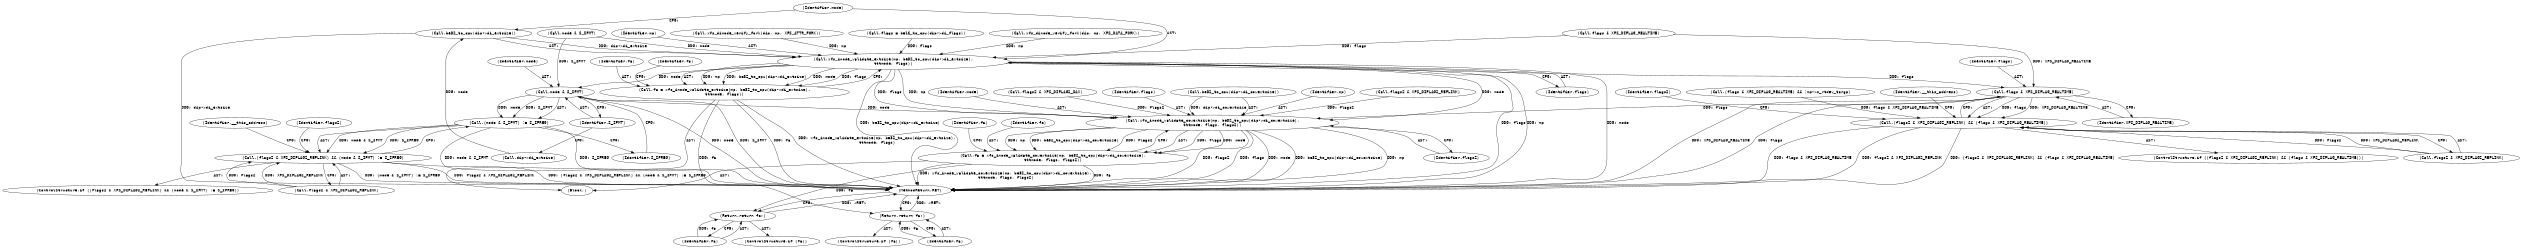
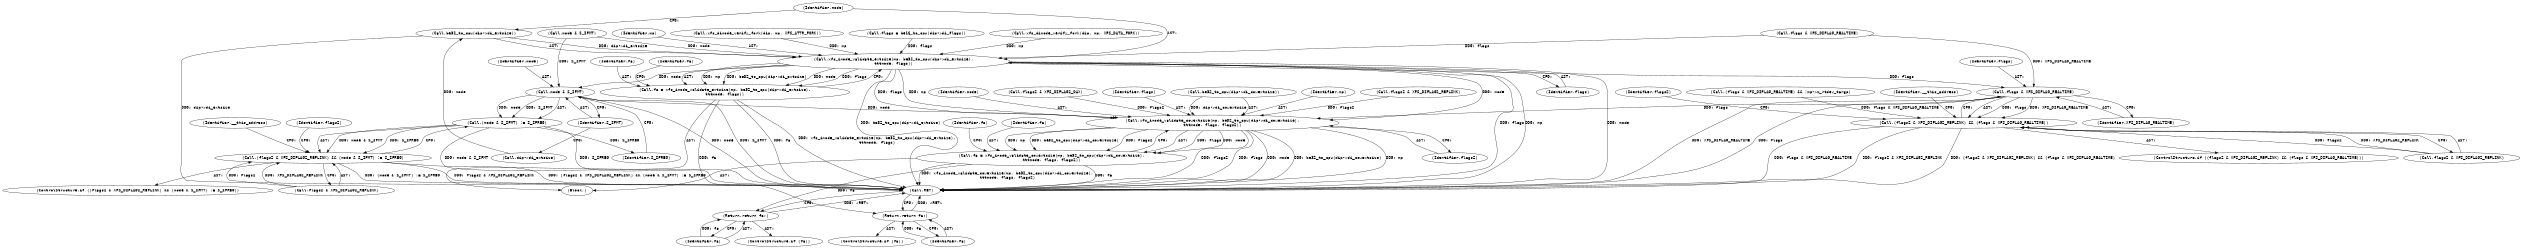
  digraph {
    fontname="DejaVu Sans Mono"
    node [fontname="DejaVu Sans Mono"]
    edge [fontname="DejaVu Sans Mono"]
    n1 [label="(Call,be32_to_cpu(dip->di_extsize))"]
    n2 [label="(Call,xfs_inode_validate_extsize(mp, be32_to_cpu(dip->di_extsize),\n\t\t\tmode, flags))"]
-   n3 [label="(MethodReturn,RET)"]
+   n3 [label="(Call,RET)"]
    n4 [label="(Call,fa = xfs_inode_validate_extsize(mp, be32_to_cpu(dip->di_extsize),\n\t\t\tmode, flags))"]
    n5 [label="(Call,mode & S_IFMT)"]
    n6 [label="(Call,xfs_inode_validate_cowextsize(mp, be32_to_cpu(dip->di_cowextsize),\n\t\t\tmode, flags, flags2))"]
    n7 [label="(Call,flags & XFS_DIFLAG_REALTIME)"]
    n8 [label="(Identifier,flags)"]
    n9 [label="(Return,return fa;)"]
    n10 [label="(Return,return fa;)"]
    n11 [label="(Call,dip->di_extsize)"]
    n12 [label="(Block,)"]
    n13 [label="(Call,(mode & S_IFMT) != S_IFREG)"]
    n14 [label="(Identifier,S_IFMT)"]
    n15 [label="(Call,fa = xfs_inode_validate_cowextsize(mp, be32_to_cpu(dip->di_cowextsize),\n\t\t\tmode, flags, flags2))"]
    n16 [label="(Identifier,flags2)"]
    n17 [label="(Call,(flags2 & XFS_DIFLAG2_REFLINK) && (flags & XFS_DIFLAG_REALTIME))"]
    n18 [label="(Identifier,XFS_DIFLAG_REALTIME)"]
    n19 [label="(ControlStructure,if (fa))"]
    n20 [label="(Identifier,fa)"]
    n21 [label="(Call,(flags2 & XFS_DIFLAG2_REFLINK) && (mode & S_IFMT) != S_IFREG)"]
    n22 [label="(Identifier,S_IFREG)"]
    n23 [label="(ControlStructure,if ((flags2 & XFS_DIFLAG2_REFLINK) && (mode & S_IFMT) != S_IFREG))"]
    n24 [label="(Call,flags2 & XFS_DIFLAG2_REFLINK)"]
    n25 [label="(Identifier,fa)"]
    n26 [label="(ControlStructure,if (fa))"]
    n27 [label="(ControlStructure,if ((flags2 & XFS_DIFLAG2_REFLINK) && (flags & XFS_DIFLAG_REALTIME)))"]
    n28 [label="(Call,flags2 & XFS_DIFLAG2_REFLINK)"]
    n29 [label="(Identifier,mode)"]
    n30 [label="(Identifier,fa)"]
    n31 [label="(Identifier,fa)"]
    n32 [label="(Identifier,__this_address)"]
    n33 [label="(Identifier,fa)"]
    n34 [label="(Identifier,flags2)"]
    n35 [label="(Identifier,mode)"]
    n36 [label="(Identifier,flags)"]
    n37 [label="(Call,xfs_dinode_verify_fork(dip, mp, XFS_DATA_FORK))"]
    n38 [label="(Call,flags2 & XFS_DIFLAG2_DAX)"]
    n39 [label="(Identifier,fa)"]
    n40 [label="(Identifier,flags)"]
    n41 [label="(Call,be32_to_cpu(dip->di_cowextsize))"]
    n42 [label="(Identifier,mode)"]
    n43 [label="(Identifier,mp)"]
    n44 [label="(Call,xfs_dinode_verify_fork(dip, mp, XFS_ATTR_FORK))"]
    n45 [label="(Call,(flags & XFS_DIFLAG_REALTIME) && !mp->m_rtdev_targp)"]
    n46 [label="(Identifier,mp)"]
    n47 [label="(Identifier,__this_address)"]
    n48 [label="(Call,flags = be16_to_cpu(dip->di_flags))"]
    n49 [label="(Call,flags2 & XFS_DIFLAG2_REFLINK)"]
    n50 [label="(Call,flags & XFS_DIFLAG_REALTIME)"]
    n51 [label="(Identifier,flags2)"]
    n52 [label="(Call,mode & S_IFMT)"]
    n1 -> n2 [label="AST: "]
    n1 -> n2 [label="DDG: dip->di_extsize"]
    n1 -> n3 [label="DDG: dip->di_extsize"]
    n2 -> n3 [label="DDG: mode"]
    n2 -> n3 [label="DDG: be32_to_cpu(dip->di_extsize)"]
    n2 -> n3 [label="DDG: flags"]
    n2 -> n3 [label="DDG: mp"]
    n2 -> n4 [label="AST: "]
    n2 -> n4 [label="DDG: mp"]
    n2 -> n4 [label="DDG: be32_to_cpu(dip->di_extsize)"]
    n2 -> n4 [label="DDG: mode"]
    n2 -> n4 [label="DDG: flags"]
    n2 -> n5 [label="DDG: mode"]
    n2 -> n6 [label="DDG: mp"]
    n2 -> n6 [label="DDG: mode"]
    n2 -> n6 [label="DDG: flags"]
    n2 -> n7 [label="DDG: flags"]
    n2 -> n8 [label="CFG: "]
    n3 -> n9 [label="CFG: "]
    n3 -> n10 [label="CFG: "]
    n4 -> n2 [label="CFG: "]
    n4 -> n3 [label="DDG: fa"]
    n4 -> n3 [label="DDG: xfs_inode_validate_extsize(mp, be32_to_cpu(dip->di_extsize),\n\t\t\tmode, flags)"]
    n4 -> n9 [label="DDG: fa"]
    n4 -> n12 [label="AST: "]
    n5 -> n3 [label="DDG: S_IFMT"]
    n5 -> n3 [label="DDG: mode"]
    n5 -> n6 [label="DDG: mode"]
    n5 -> n13 [label="AST: "]
    n5 -> n13 [label="DDG: mode"]
    n5 -> n13 [label="DDG: S_IFMT"]
    n5 -> n14 [label="CFG: "]
    n6 -> n3 [label="DDG: flags2"]
    n6 -> n3 [label="DDG: flags"]
    n6 -> n3 [label="DDG: mode"]
    n6 -> n3 [label="DDG: be32_to_cpu(dip->di_cowextsize)"]
    n6 -> n3 [label="DDG: mp"]
    n6 -> n15 [label="AST: "]
    n6 -> n15 [label="DDG: flags"]
    n6 -> n15 [label="DDG: mode"]
    n6 -> n15 [label="DDG: mp"]
    n6 -> n15 [label="DDG: be32_to_cpu(dip->di_cowextsize)"]
    n6 -> n15 [label="DDG: flags2"]
    n6 -> n16 [label="CFG: "]
    n7 -> n3 [label="DDG: XFS_DIFLAG_REALTIME"]
    n7 -> n3 [label="DDG: flags"]
    n7 -> n6 [label="DDG: flags"]
    n7 -> n17 [label="AST: "]
    n7 -> n17 [label="DDG: flags"]
    n7 -> n17 [label="DDG: XFS_DIFLAG_REALTIME"]
    n7 -> n18 [label="CFG: "]
    n8 -> n2 [label="AST: "]
    n9 -> n3 [label="DDG: <RET>"]
    n9 -> n19 [label="AST: "]
    n9 -> n20 [label="CFG: "]
    n10 -> n3 [label="DDG: <RET>"]
    n10 -> n25 [label="CFG: "]
    n10 -> n26 [label="AST: "]
    n11 -> n1 [label="DDG: mode"]
    n13 -> n3 [label="DDG: mode & S_IFMT"]
    n13 -> n3 [label="DDG: S_IFREG"]
    n13 -> n21 [label="AST: "]
    n13 -> n21 [label="DDG: mode & S_IFMT"]
    n13 -> n21 [label="DDG: S_IFREG"]
-   n13 -> n22 [label="CFG: "]
+   n13 -> n22 [label="DDG: S_IFREG"]
    n14 -> n5 [label="AST: "]
    n14 -> n11 [label="CFG: "]
    n15 -> n3 [label="DDG: xfs_inode_validate_cowextsize(mp, be32_to_cpu(dip->di_cowextsize),\n\t\t\tmode, flags, flags2)"]
    n15 -> n3 [label="DDG: fa"]
    n15 -> n6 [label="CFG: "]
    n15 -> n10 [label="DDG: fa"]
    n15 -> n12 [label="AST: "]
    n16 -> n6 [label="AST: "]
    n17 -> n3 [label="DDG: flags & XFS_DIFLAG_REALTIME"]
    n17 -> n3 [label="DDG: flags2 & XFS_DIFLAG2_REFLINK"]
    n17 -> n3 [label="DDG: (flags2 & XFS_DIFLAG2_REFLINK) && (flags & XFS_DIFLAG_REALTIME)"]
    n17 -> n7 [label="CFG: "]
    n17 -> n27 [label="AST: "]
    n17 -> n28 [label="CFG: "]
    n18 -> n7 [label="AST: "]
    n20 -> n9 [label="AST: "]
    n20 -> n9 [label="DDG: fa"]
    n21 -> n3 [label="DDG: flags2 & XFS_DIFLAG2_REFLINK"]
    n21 -> n3 [label="DDG: (flags2 & XFS_DIFLAG2_REFLINK) && (mode & S_IFMT) != S_IFREG"]
    n21 -> n3 [label="DDG: (mode & S_IFMT) != S_IFREG"]
    n21 -> n13 [label="CFG: "]
    n21 -> n23 [label="AST: "]
    n21 -> n24 [label="CFG: "]
    n22 -> n5 [label="CFG: "]
    n24 -> n21 [label="AST: "]
    n24 -> n21 [label="DDG: flags2"]
    n24 -> n21 [label="DDG: XFS_DIFLAG2_REFLINK"]
    n25 -> n10 [label="AST: "]
    n25 -> n10 [label="DDG: fa"]
    n28 -> n17 [label="AST: "]
    n28 -> n17 [label="DDG: flags2"]
    n28 -> n17 [label="DDG: XFS_DIFLAG2_REFLINK"]
    n29 -> n5 [label="AST: "]
    n30 -> n4 [label="AST: "]
    n31 -> n15 [label="CFG: "]
    n32 -> n21 [label="CFG: "]
    n33 -> n4 [label="CFG: "]
    n34 -> n17 [label="CFG: "]
    n35 -> n6 [label="AST: "]
    n36 -> n7 [label="AST: "]
    n37 -> n2 [label="DDG: mp"]
    n38 -> n6 [label="DDG: flags2"]
    n39 -> n15 [label="AST: "]
    n40 -> n6 [label="AST: "]
    n41 -> n6 [label="AST: "]
    n41 -> n6 [label="DDG: dip->di_cowextsize"]
    n42 -> n1 [label="CFG: "]
    n42 -> n2 [label="AST: "]
    n43 -> n2 [label="AST: "]
    n44 -> n2 [label="DDG: mp"]
    n45 -> n17 [label="DDG: flags & XFS_DIFLAG_REALTIME"]
    n46 -> n6 [label="AST: "]
    n47 -> n17 [label="CFG: "]
    n48 -> n2 [label="DDG: flags"]
    n49 -> n6 [label="DDG: flags2"]
    n50 -> n2 [label="DDG: flags"]
    n50 -> n7 [label="DDG: XFS_DIFLAG_REALTIME"]
    n51 -> n21 [label="CFG: "]
    n52 -> n2 [label="DDG: mode"]
    n52 -> n5 [label="DDG: S_IFMT"]
  }
